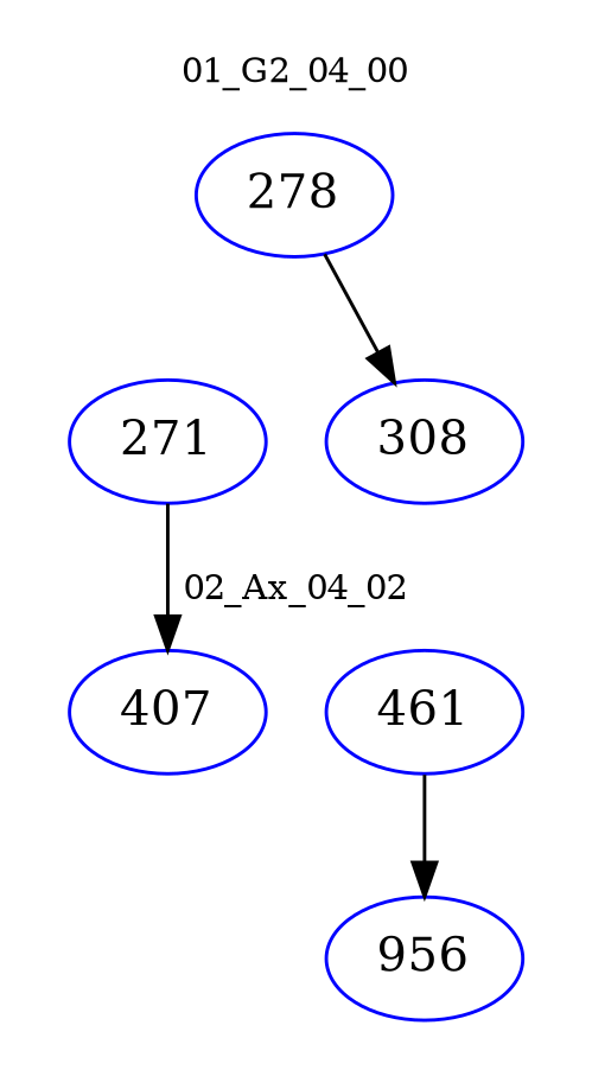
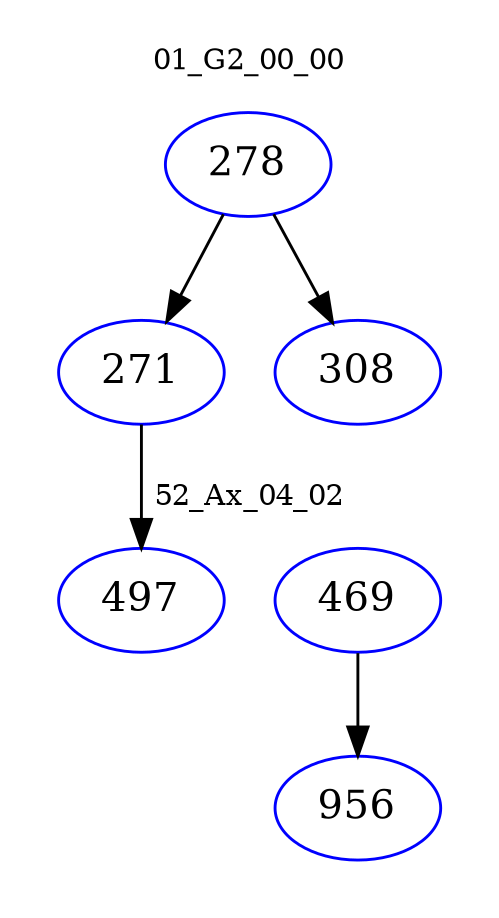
  digraph {
    node [color=blue]
    edge [color=black]
-   n1 [label=461]
+   n1 [label=469]
    n2 [label=956]
-   n3 [label=407]
+   n3 [label=497]
    n4 [label=278]
    n5 [label=271]
    n6 [label=308]
    subgraph cluster_1 {
      color=white
      fontsize=10
-     label="02_Ax_04_02"
+     label="52_Ax_04_02"
      n1
      n2
      n3
    }
    subgraph cluster_2 {
      color=white
      fontsize=10
-     label="01_G2_04_00"
+     label="01_G2_00_00"
      n4
      n5
      n6
    }
    n1 -> n2
+   n4 -> n5
    n4 -> n6
    n5 -> n3
  }
